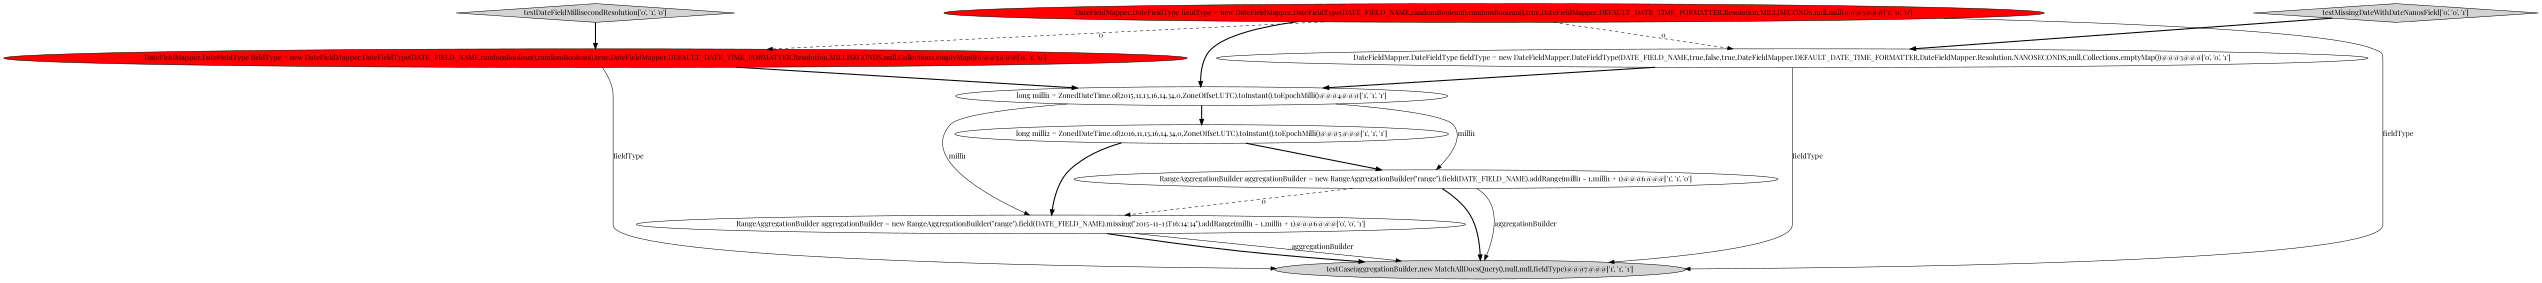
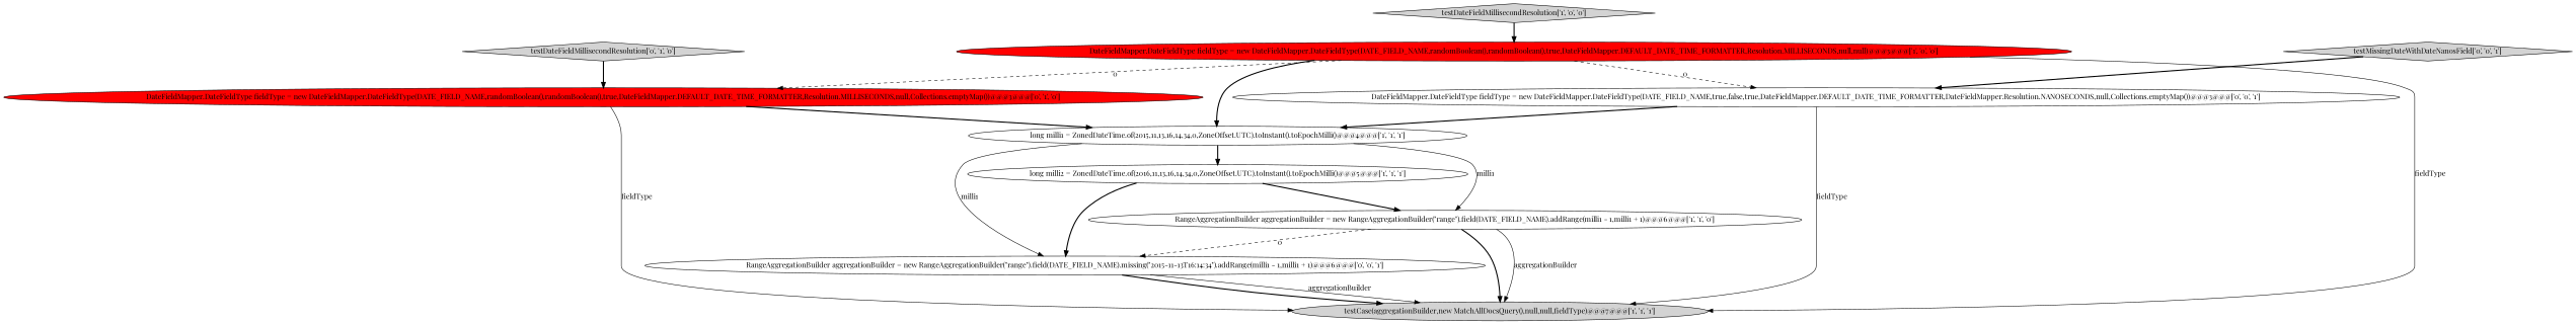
  digraph {
    fontname="Playfair Display"
    node [fillcolor=white shape=ellipse style=filled fontname="Playfair Display"]
    edge [style=bold fontname="Playfair Display"]
    n1 [fillcolor=red label="DateFieldMapper.DateFieldType fieldType = new DateFieldMapper.DateFieldType(DATE_FIELD_NAME,randomBoolean(),randomBoolean(),true,DateFieldMapper.DEFAULT_DATE_TIME_FORMATTER,Resolution.MILLISECONDS,null,null)@@@3@@@['1', '0', '0']"]
    n2 [fillcolor=lightgray label="testCase(aggregationBuilder,new MatchAllDocsQuery(),null,null,fieldType)@@@7@@@['1', '1', '1']"]
    n3 [label="DateFieldMapper.DateFieldType fieldType = new DateFieldMapper.DateFieldType(DATE_FIELD_NAME,true,false,true,DateFieldMapper.DEFAULT_DATE_TIME_FORMATTER,DateFieldMapper.Resolution.NANOSECONDS,null,Collections.emptyMap())@@@3@@@['0', '0', '1']"]
    n4 [fillcolor=red label="DateFieldMapper.DateFieldType fieldType = new DateFieldMapper.DateFieldType(DATE_FIELD_NAME,randomBoolean(),randomBoolean(),true,DateFieldMapper.DEFAULT_DATE_TIME_FORMATTER,Resolution.MILLISECONDS,null,Collections.emptyMap())@@@3@@@['0', '1', '0']"]
    n5 [label="long milli1 = ZonedDateTime.of(2015,11,13,16,14,34,0,ZoneOffset.UTC).toInstant().toEpochMilli()@@@4@@@['1', '1', '1']"]
+   n6 [fillcolor=lightgray label="testDateFieldMillisecondResolution['1', '0', '0']" shape=diamond]
    n7 [label="RangeAggregationBuilder aggregationBuilder = new RangeAggregationBuilder(\"range\").field(DATE_FIELD_NAME).addRange(milli1 - 1,milli1 + 1)@@@6@@@['1', '1', '0']"]
    n8 [label="RangeAggregationBuilder aggregationBuilder = new RangeAggregationBuilder(\"range\").field(DATE_FIELD_NAME).missing(\"2015-11-13T16:14:34\").addRange(milli1 - 1,milli1 + 1)@@@6@@@['0', '0', '1']"]
    n9 [fillcolor=lightgray label="testDateFieldMillisecondResolution['0', '1', '0']" shape=diamond]
    n10 [fillcolor=lightgray label="testMissingDateWithDateNanosField['0', '0', '1']" shape=diamond]
    n11 [label="long milli2 = ZonedDateTime.of(2016,11,13,16,14,34,0,ZoneOffset.UTC).toInstant().toEpochMilli()@@@5@@@['1', '1', '1']"]
    n1 -> n2 [label=fieldType style=solid]
    n1 -> n3 [label=0 style=dashed]
    n1 -> n4 [label=0 style=dashed]
    n1 -> n5
    n3 -> n2 [label=fieldType style=solid]
    n3 -> n5
    n4 -> n2 [label=fieldType style=solid]
    n4 -> n5
    n5 -> n7 [label=milli1 style=solid]
    n5 -> n8 [label=milli1 style=solid]
    n5 -> n11
+   n6 -> n1
    n7 -> n2 [label=aggregationBuilder style=solid]
    n7 -> n2
    n7 -> n8 [label=0 style=dashed]
    n8 -> n2 [label=aggregationBuilder style=solid]
    n8 -> n2
    n9 -> n4
    n10 -> n3
    n11 -> n7
    n11 -> n8
  }
